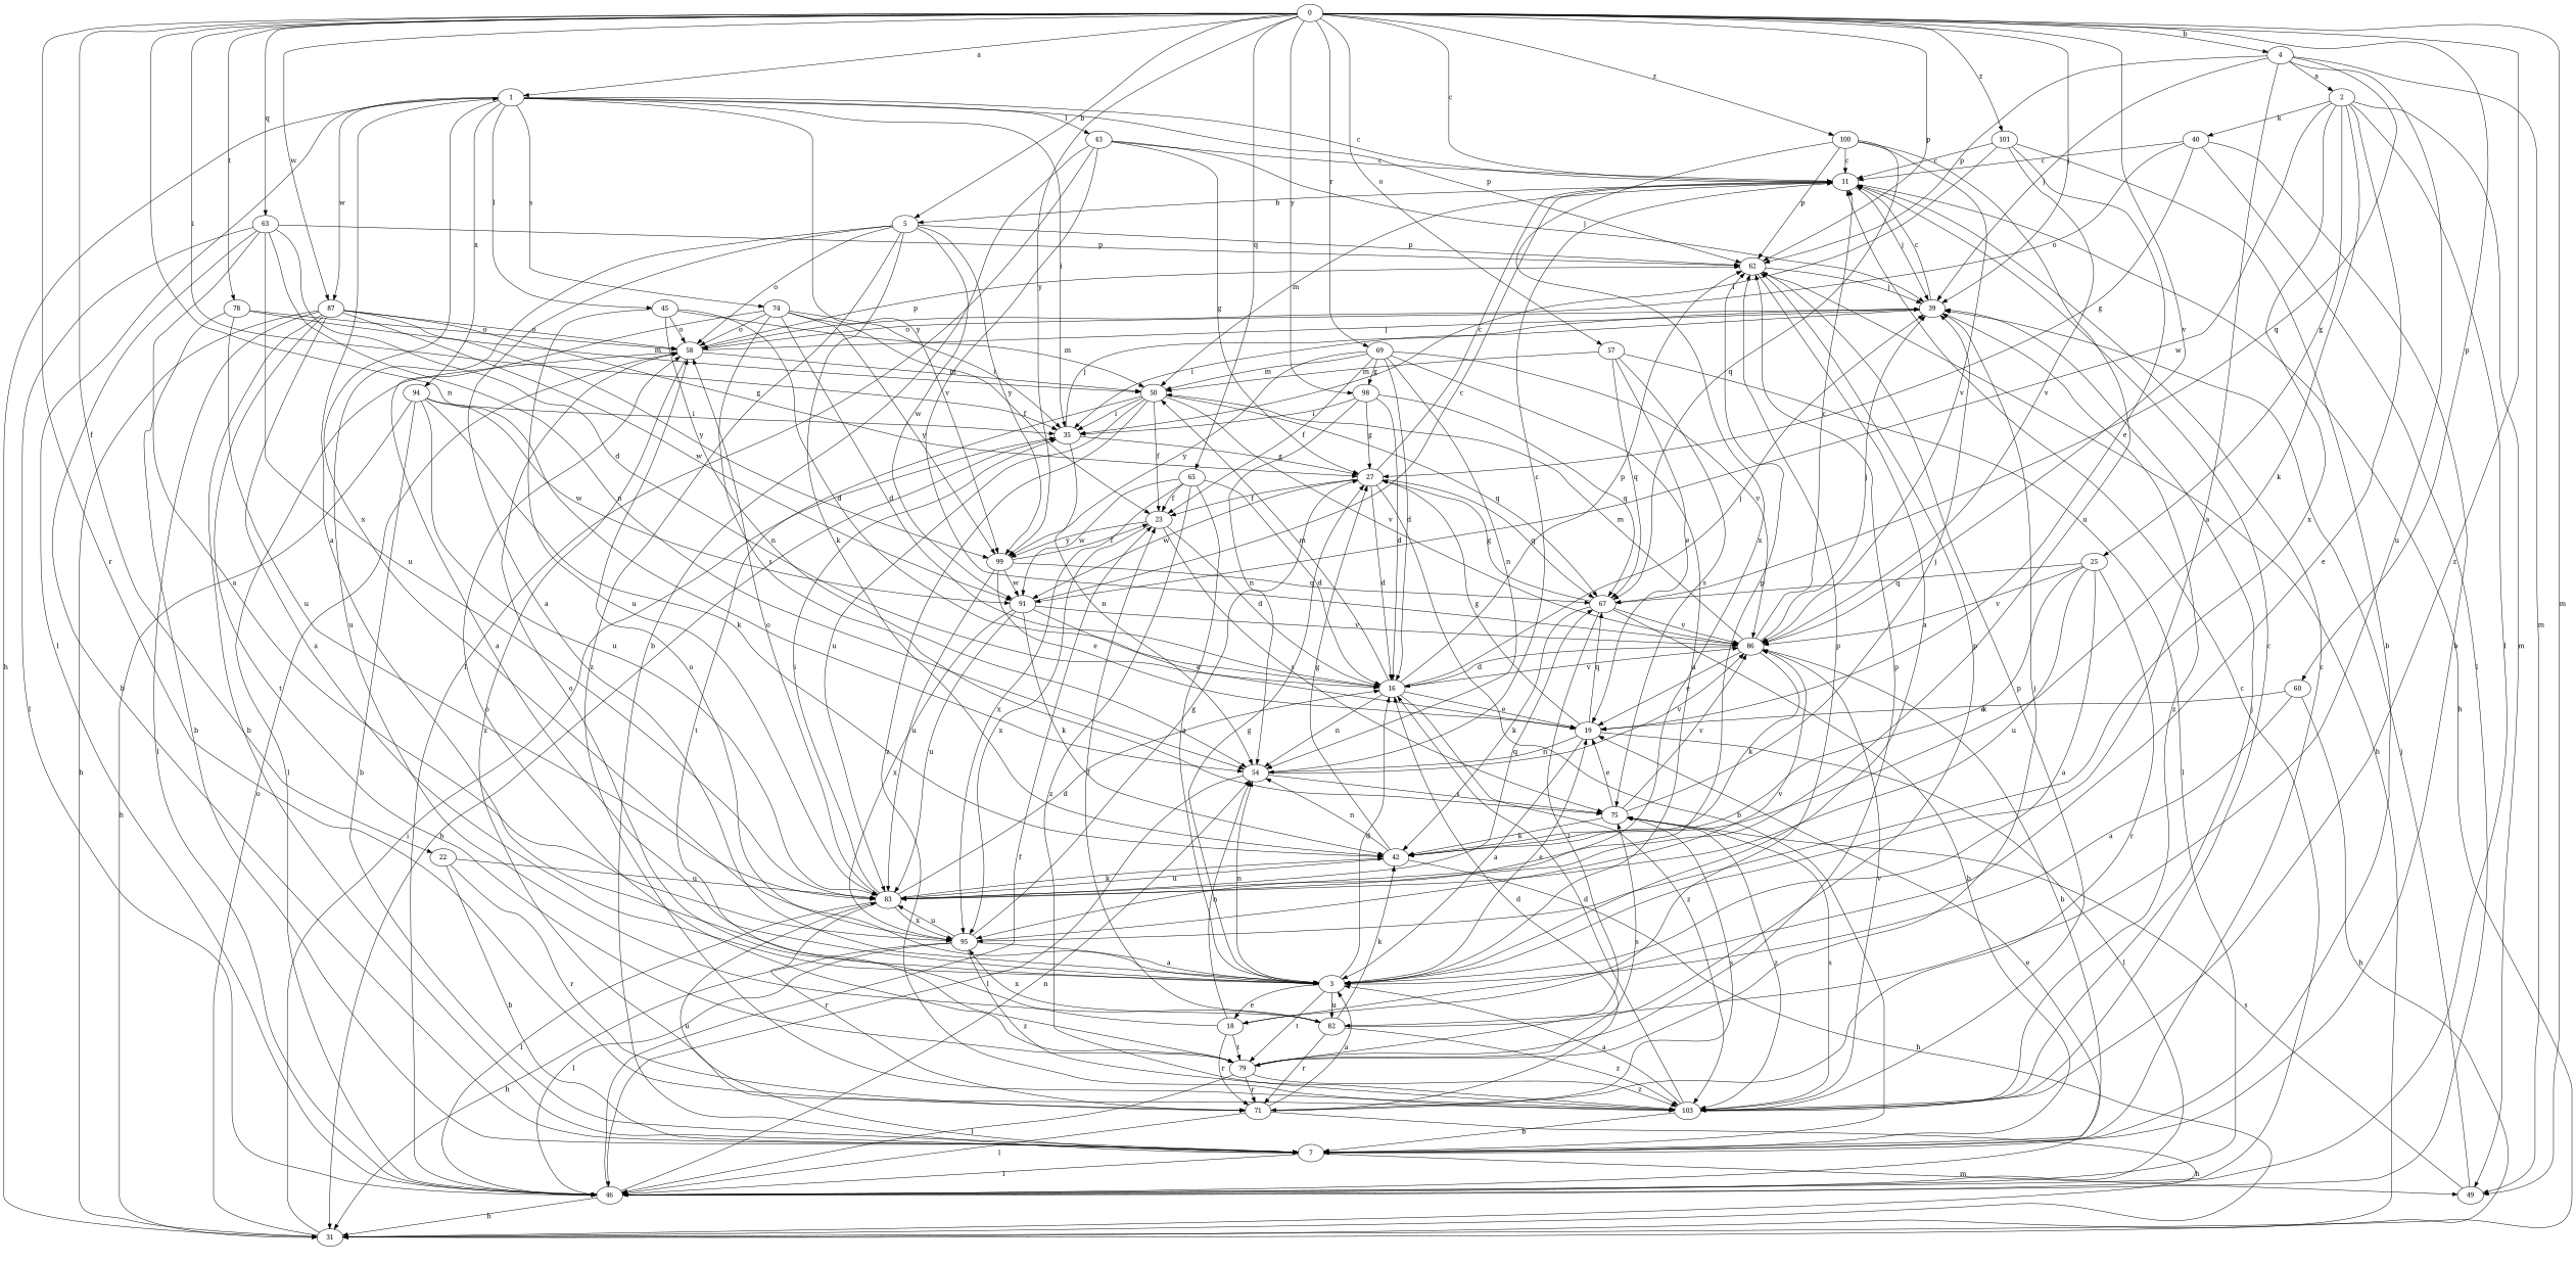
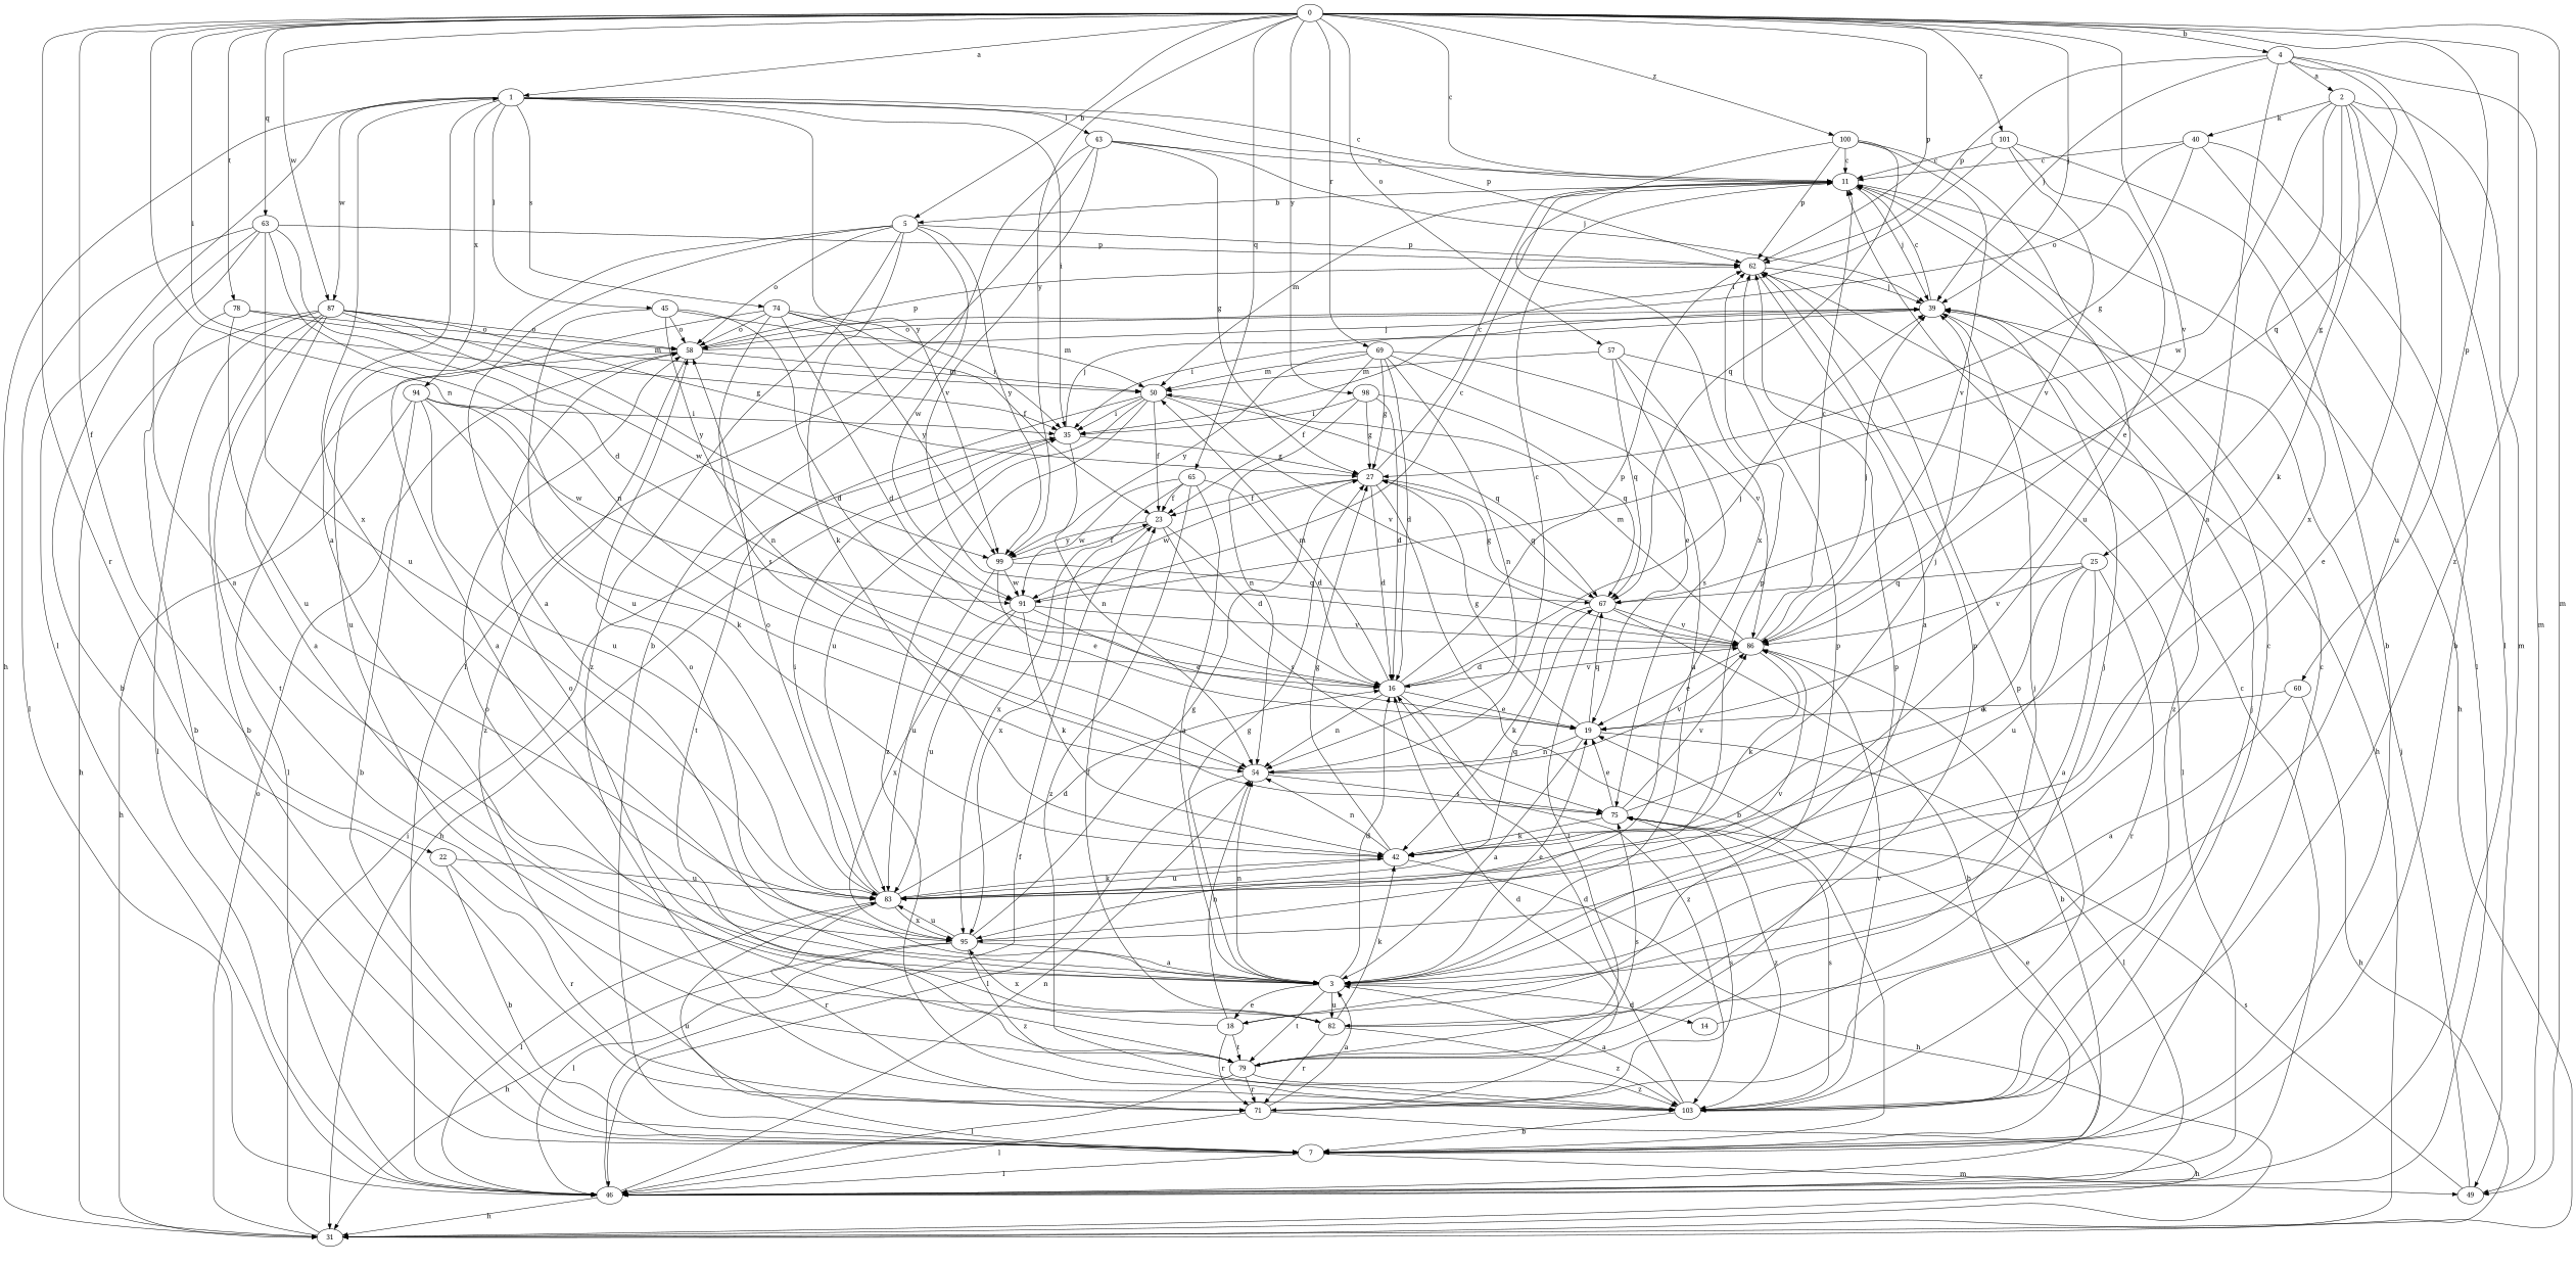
  strict digraph {
    fontname="Noto Serif"
    node [fontname="Noto Serif"]
    edge [fontname="Noto Serif"]
    0
    1
    4
    5
    11
    22
    35
    39
    49
    54
    57
    60
    62
    63
    65
    69
    71
    78
    86
    87
    98
    99
    100
    101
    103
    31
    43
    45
    46
    74
    94
    95
    2
    3
    82
    67
    42
    91
    58
    50
    7
    83
    27
    75
    19
    16
    23
    79
    18
    25
    40
+   14
    0 -> 1 [label=a]
    0 -> 4 [label=b]
    0 -> 5 [label=b]
    0 -> 11 [label=c]
    0 -> 22 [label=f]
    0 -> 35 [label=i]
    0 -> 39 [label=j]
    0 -> 49 [label=m]
    0 -> 54 [label=n]
    0 -> 57 [label=o]
    0 -> 60 [label=p]
    0 -> 62 [label=p]
    0 -> 63 [label=q]
    0 -> 65 [label=q]
    0 -> 69 [label=r]
    0 -> 71 [label=r]
    0 -> 78 [label=t]
    0 -> 86 [label=v]
    0 -> 87 [label=w]
    0 -> 98 [label=y]
    0 -> 99 [label=y]
    0 -> 100 [label=z]
    0 -> 101 [label=z]
    0 -> 103 [label=z]
    1 -> 11 [label=c]
    1 -> 35 [label=i]
    1 -> 62 [label=p]
    1 -> 87 [label=w]
    1 -> 99 [label=y]
    1 -> 31 [label=h]
    1 -> 43 [label=l]
    1 -> 45 [label=l]
    1 -> 46 [label=l]
    1 -> 74 [label=s]
    1 -> 94 [label=x]
    1 -> 95 [label=x]
    4 -> 39 [label=j]
    4 -> 49 [label=m]
    4 -> 62 [label=p]
    4 -> 2 [label=a]
    4 -> 3 [label=a]
    4 -> 82 [label=u]
    4 -> 67 [label=q]
    5 -> 62 [label=p]
    5 -> 99 [label=y]
    5 -> 103 [label=z]
    5 -> 3 [label=a]
    5 -> 82 [label=u]
    5 -> 42 [label=k]
    5 -> 91 [label=w]
    5 -> 58 [label=o]
    11 -> 5 [label=b]
    11 -> 39 [label=j]
    11 -> 31 [label=h]
    11 -> 50 [label=m]
    22 -> 71 [label=r]
    22 -> 7 [label=b]
    22 -> 83 [label=u]
    35 -> 39 [label=j]
    35 -> 54 [label=n]
    35 -> 31 [label=h]
    35 -> 27 [label=g]
    39 -> 11 [label=c]
    39 -> 35 [label=i]
    39 -> 103 [label=z]
    39 -> 58 [label=o]
    49 -> 39 [label=j]
    49 -> 75 [label=s]
    54 -> 11 [label=c]
    54 -> 86 [label=v]
    54 -> 46 [label=l]
    54 -> 75 [label=s]
    57 -> 46 [label=l]
    57 -> 67 [label=q]
    57 -> 50 [label=m]
    57 -> 75 [label=s]
    57 -> 19 [label=e]
    60 -> 31 [label=h]
    60 -> 3 [label=a]
    60 -> 19 [label=e]
    62 -> 39 [label=j]
    62 -> 31 [label=h]
    62 -> 3 [label=a]
    63 -> 54 [label=n]
    63 -> 62 [label=p]
    63 -> 46 [label=l]
    63 -> 95 [label=a]
    63 -> 7 [label=b]
    63 -> 83 [label=u]
    63 -> 16 [label=d]
    65 -> 103 [label=z]
    65 -> 95 [label=x]
    65 -> 3 [label=a]
    65 -> 91 [label=w]
    65 -> 16 [label=d]
    65 -> 23 [label=f]
    69 -> 54 [label=n]
    69 -> 86 [label=v]
    69 -> 99 [label=y]
    69 -> 3 [label=a]
    69 -> 50 [label=m]
-   69 -> 98 [label=g]
+   69 -> 27 [label=g]
    69 -> 16 [label=d]
    69 -> 23 [label=f]
    71 -> 31 [label=h]
    71 -> 46 [label=l]
    71 -> 3 [label=a]
    71 -> 75 [label=s]
    71 -> 16 [label=d]
    78 -> 58 [label=o]
    78 -> 50 [label=m]
    78 -> 7 [label=b]
    78 -> 83 [label=u]
    86 -> 11 [label=c]
    86 -> 39 [label=j]
    86 -> 42 [label=k]
    86 -> 50 [label=m]
    86 -> 7 [label=b]
    86 -> 19 [label=e]
    86 -> 16 [label=d]
    87 -> 99 [label=y]
    87 -> 31 [label=h]
    87 -> 46 [label=l]
    87 -> 3 [label=a]
    87 -> 91 [label=w]
    87 -> 58 [label=o]
    87 -> 7 [label=b]
    87 -> 27 [label=g]
    87 -> 79 [label=t]
    98 -> 35 [label=i]
    98 -> 54 [label=n]
    98 -> 67 [label=q]
    98 -> 27 [label=g]
    98 -> 16 [label=d]
    99 -> 67 [label=q]
    99 -> 91 [label=w]
    99 -> 83 [label=u]
    99 -> 19 [label=e]
    99 -> 23 [label=f]
    100 -> 11 [label=c]
    100 -> 62 [label=p]
    100 -> 86 [label=v]
    100 -> 95 [label=x]
    100 -> 67 [label=q]
    100 -> 83 [label=u]
    101 -> 11 [label=c]
    101 -> 35 [label=i]
    101 -> 86 [label=v]
    101 -> 7 [label=b]
    101 -> 19 [label=e]
    103 -> 11 [label=c]
    103 -> 39 [label=j]
    103 -> 62 [label=p]
    103 -> 86 [label=v]
    103 -> 3 [label=a]
    103 -> 7 [label=b]
    103 -> 75 [label=s]
    103 -> 16 [label=d]
    31 -> 35 [label=i]
    31 -> 58 [label=o]
    43 -> 11 [label=c]
    43 -> 39 [label=j]
    43 -> 86 [label=v]
    43 -> 46 [label=l]
    43 -> 7 [label=b]
    43 -> 27 [label=g]
    45 -> 54 [label=n]
    45 -> 58 [label=o]
    45 -> 50 [label=m]
    45 -> 83 [label=u]
    45 -> 16 [label=d]
    46 -> 11 [label=c]
    46 -> 54 [label=n]
    46 -> 31 [label=h]
    46 -> 19 [label=e]
    46 -> 23 [label=f]
    74 -> 35 [label=i]
    74 -> 99 [label=y]
    74 -> 3 [label=a]
    74 -> 58 [label=o]
    74 -> 75 [label=s]
    74 -> 16 [label=d]
    74 -> 23 [label=f]
    94 -> 35 [label=i]
    94 -> 31 [label=h]
    94 -> 42 [label=k]
    94 -> 91 [label=w]
    94 -> 7 [label=b]
    94 -> 83 [label=u]
    95 -> 86 [label=v]
    95 -> 103 [label=z]
    95 -> 31 [label=h]
    95 -> 46 [label=l]
    95 -> 3 [label=a]
    95 -> 83 [label=u]
    95 -> 27 [label=g]
    2 -> 49 [label=m]
    2 -> 46 [label=l]
    2 -> 95 [label=x]
    2 -> 42 [label=k]
    2 -> 91 [label=w]
    2 -> 18 [label=e]
    2 -> 25 [label=g]
    2 -> 40 [label=k]
    3 -> 1 [label=a]
    3 -> 54 [label=n]
    3 -> 82 [label=u]
    3 -> 58 [label=o]
    3 -> 27 [label=g]
    3 -> 19 [label=e]
    3 -> 16 [label=d]
    3 -> 79 [label=t]
    3 -> 18 [label=e]
+   3 -> 14 [label=d]
    82 -> 62 [label=p]
    82 -> 71 [label=r]
    82 -> 103 [label=z]
    82 -> 95 [label=x]
    82 -> 42 [label=k]
    82 -> 23 [label=f]
    67 -> 86 [label=v]
    67 -> 42 [label=k]
    67 -> 7 [label=b]
    67 -> 27 [label=g]
    67 -> 79 [label=t]
    42 -> 54 [label=n]
    42 -> 31 [label=h]
    42 -> 83 [label=u]
    42 -> 27 [label=g]
    91 -> 11 [label=c]
    91 -> 86 [label=v]
    91 -> 95 [label=x]
    91 -> 42 [label=k]
    91 -> 83 [label=u]
    91 -> 19 [label=e]
    58 -> 39 [label=j]
    58 -> 62 [label=p]
    58 -> 103 [label=z]
    58 -> 46 [label=l]
    58 -> 50 [label=m]
    50 -> 35 [label=i]
    50 -> 86 [label=v]
    50 -> 103 [label=z]
    50 -> 67 [label=q]
    50 -> 83 [label=u]
    50 -> 23 [label=f]
    50 -> 79 [label=t]
    7 -> 11 [label=c]
    7 -> 49 [label=m]
    7 -> 46 [label=l]
    7 -> 83 [label=u]
    83 -> 35 [label=i]
    83 -> 62 [label=p]
    83 -> 71 [label=r]
    83 -> 46 [label=l]
    83 -> 95 [label=x]
    83 -> 67 [label=q]
    83 -> 42 [label=k]
    83 -> 58 [label=o]
    83 -> 16 [label=d]
    27 -> 11 [label=c]
    27 -> 67 [label=q]
    27 -> 91 [label=w]
    27 -> 7 [label=b]
    27 -> 16 [label=d]
    27 -> 23 [label=f]
    75 -> 39 [label=j]
    75 -> 86 [label=v]
    75 -> 103 [label=z]
    75 -> 42 [label=k]
    75 -> 19 [label=e]
    19 -> 54 [label=n]
    19 -> 46 [label=l]
    19 -> 3 [label=a]
    19 -> 67 [label=q]
    19 -> 27 [label=g]
    16 -> 39 [label=j]
    16 -> 54 [label=n]
    16 -> 62 [label=p]
    16 -> 86 [label=v]
    16 -> 103 [label=z]
    16 -> 50 [label=m]
    16 -> 19 [label=e]
    23 -> 99 [label=y]
    23 -> 95 [label=x]
    23 -> 75 [label=s]
    23 -> 16 [label=d]
    79 -> 39 [label=j]
    79 -> 62 [label=p]
    79 -> 71 [label=r]
    79 -> 103 [label=z]
    79 -> 46 [label=l]
    79 -> 58 [label=o]
    79 -> 75 [label=s]
    18 -> 54 [label=n]
    18 -> 62 [label=p]
    18 -> 71 [label=r]
    18 -> 58 [label=o]
    18 -> 79 [label=t]
    25 -> 71 [label=r]
    25 -> 86 [label=v]
    25 -> 3 [label=a]
    25 -> 67 [label=q]
    25 -> 42 [label=k]
    25 -> 83 [label=u]
    40 -> 11 [label=c]
    40 -> 46 [label=l]
    40 -> 58 [label=o]
    40 -> 7 [label=b]
    40 -> 27 [label=g]
+   14 -> 39 [label=j]
  }
